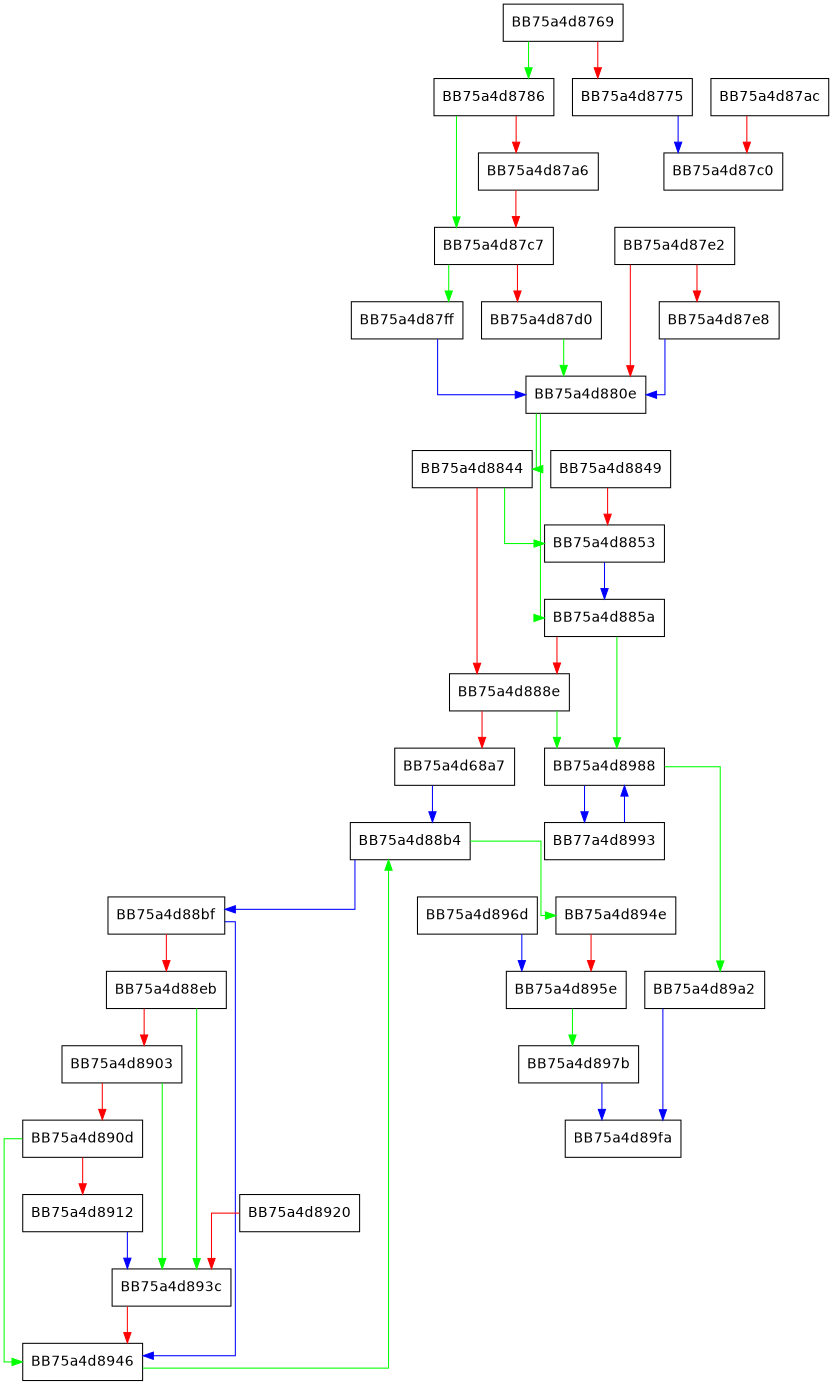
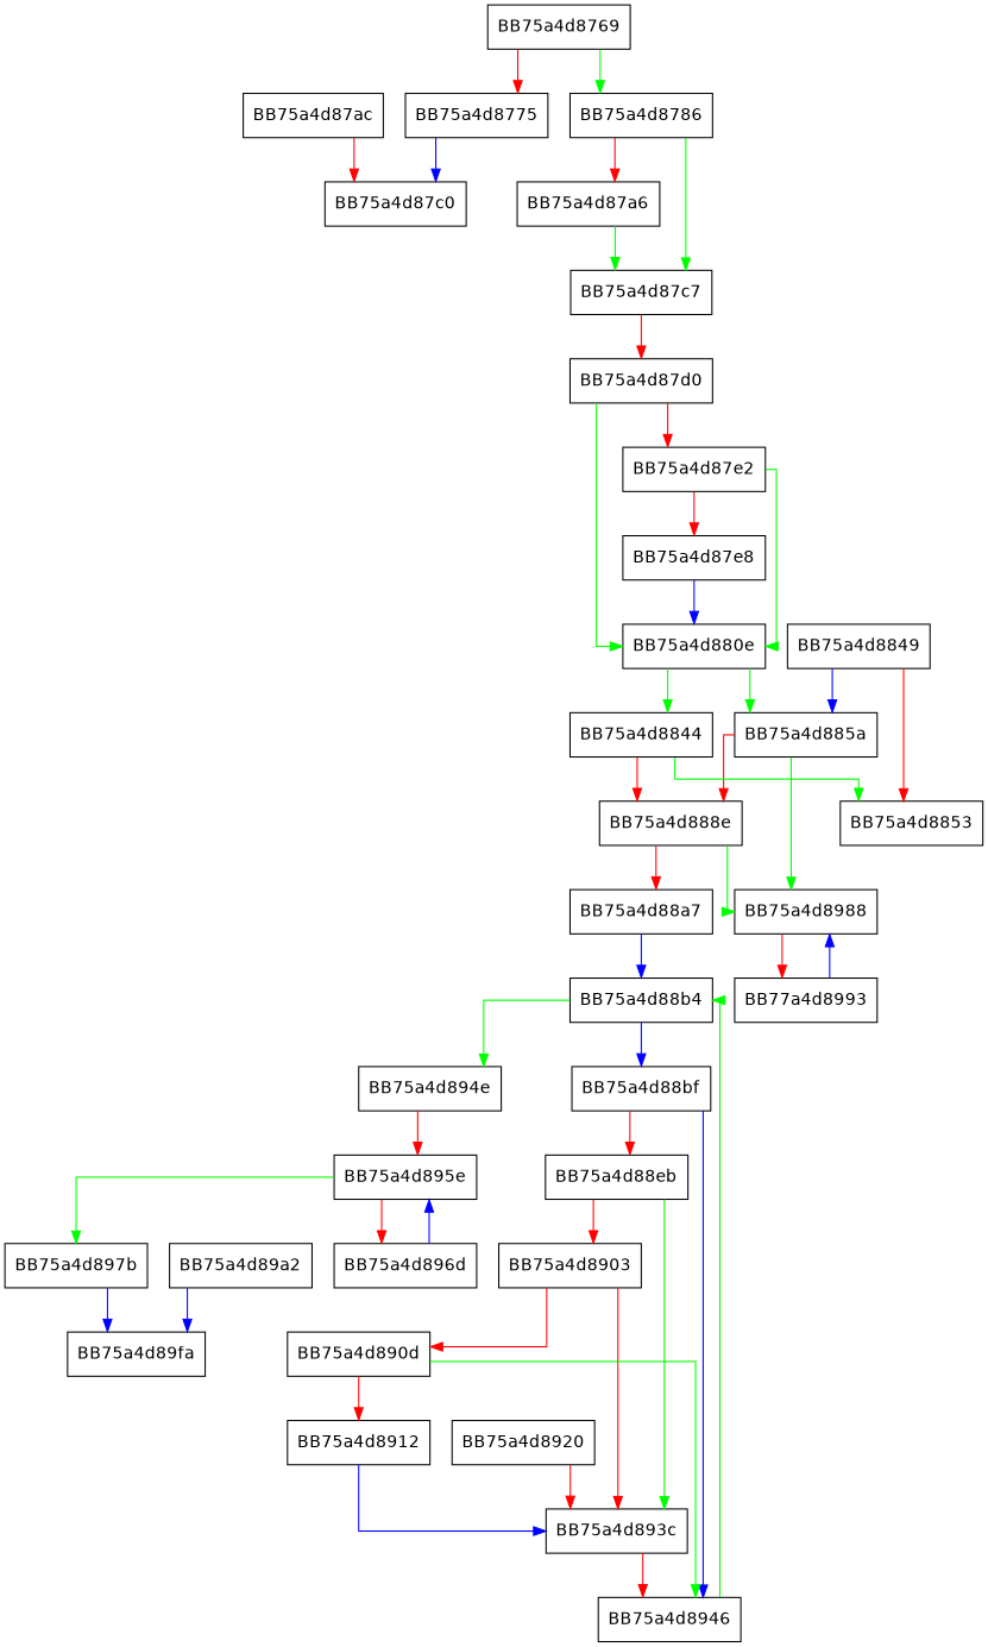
  digraph {
    fontname="DejaVu Sans"
    splines=ortho
    node [fontname="DejaVu Sans" shape=box]
    edge [color=red fontname="DejaVu Sans"]
    BB75a4d8786
    BB75a4d87c7
    BB75a4d87a6
    BB75a4d8769
    BB75a4d8775
-   BB75a4d87ff
    BB75a4d87d0
    BB75a4d87c0
    BB75a4d880e
    BB75a4d87e2
    BB75a4d87ac
    BB75a4d885a
    BB75a4d8844
    BB75a4d87e8
    BB75a4d8988
    BB75a4d888e
    BB75a4d8853
    BB75a4d89a2
    n19 [label=BB77a4d8993]
-   BB75a4d88a7 [label=BB75a4d68a7]
+   BB75a4d88a7
    BB75a4d8849
    BB75a4d89fa
    BB75a4d88b4
    BB75a4d894e
    BB75a4d88bf
    BB75a4d895e
    BB75a4d8946
    BB75a4d88eb
    BB75a4d897b
    BB75a4d896d
    BB75a4d893c
    BB75a4d8903
    BB75a4d890d
    BB75a4d8912
    BB75a4d8920
    BB75a4d8786 -> BB75a4d87c7 [color=green]
    BB75a4d8786 -> BB75a4d87a6
-   BB75a4d87c7 -> BB75a4d87ff [color=green]
    BB75a4d87c7 -> BB75a4d87d0
-   BB75a4d87a6 -> BB75a4d87c7
+   BB75a4d87a6 -> BB75a4d87c7 [color=green]
    BB75a4d8769 -> BB75a4d8786 [color=green]
    BB75a4d8769 -> BB75a4d8775
    BB75a4d8775 -> BB75a4d87c0 [color=blue]
-   BB75a4d87ff -> BB75a4d880e [color=blue]
    BB75a4d87d0 -> BB75a4d880e [color=green]
+   BB75a4d87d0 -> BB75a4d87e2
    BB75a4d880e -> BB75a4d885a [color=green]
    BB75a4d880e -> BB75a4d8844 [color=green]
-   BB75a4d87e2 -> BB75a4d880e
+   BB75a4d87e2 -> BB75a4d880e [color=green]
    BB75a4d87e2 -> BB75a4d87e8
    BB75a4d87ac -> BB75a4d87c0
    BB75a4d885a -> BB75a4d8988 [color=green]
    BB75a4d885a -> BB75a4d888e
    BB75a4d8844 -> BB75a4d888e
    BB75a4d8844 -> BB75a4d8853 [color=green]
    BB75a4d87e8 -> BB75a4d880e [color=blue]
-   BB75a4d8988 -> BB75a4d89a2 [color=green]
-   BB75a4d8988 -> n19 [color=blue]
+   BB75a4d8988 -> n19
    BB75a4d888e -> BB75a4d8988 [color=green]
    BB75a4d888e -> BB75a4d88a7
-   BB75a4d8853 -> BB75a4d885a [color=blue]
+   BB75a4d8849 -> BB75a4d885a [color=blue]
    BB75a4d89a2 -> BB75a4d89fa [color=blue]
    n19 -> BB75a4d8988 [color=blue]
    BB75a4d88a7 -> BB75a4d88b4 [color=blue]
    BB75a4d8849 -> BB75a4d8853
    BB75a4d88b4 -> BB75a4d894e [color=green]
    BB75a4d88b4 -> BB75a4d88bf [color=blue]
    BB75a4d894e -> BB75a4d895e
    BB75a4d88bf -> BB75a4d8946 [color=blue]
    BB75a4d88bf -> BB75a4d88eb
    BB75a4d895e -> BB75a4d897b [color=green]
+   BB75a4d895e -> BB75a4d896d
    BB75a4d8946 -> BB75a4d88b4 [color=green]
    BB75a4d88eb -> BB75a4d893c [color=green]
    BB75a4d88eb -> BB75a4d8903
    BB75a4d897b -> BB75a4d89fa [color=blue]
    BB75a4d896d -> BB75a4d895e [color=blue]
    BB75a4d893c -> BB75a4d8946
-   BB75a4d8903 -> BB75a4d893c [color=green]
+   BB75a4d8903 -> BB75a4d893c
    BB75a4d8903 -> BB75a4d890d
    BB75a4d890d -> BB75a4d8946 [color=green]
    BB75a4d890d -> BB75a4d8912
    BB75a4d8912 -> BB75a4d893c [color=blue]
    BB75a4d8920 -> BB75a4d893c
  }
